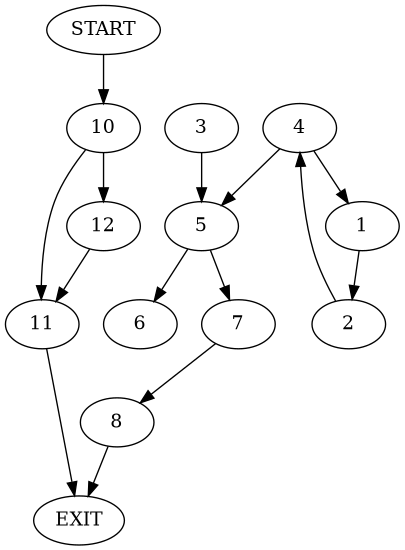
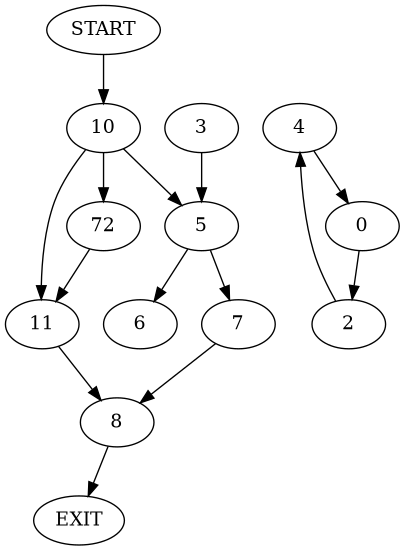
  digraph {
    n1 [label=START]
    10
-   1
+   1 [label=0]
    2
    11
-   12
+   12 [label=72]
    n7 [label=EXIT]
    4
    3
    5
    6
    7
    8
    n1 -> 10
    10 -> 11
    10 -> 12
    1 -> 2
    2 -> 4
-   11 -> n7
+   11 -> 8
    12 -> 11
    4 -> 1
-   4 -> 5
+   10 -> 5
    3 -> 5
    5 -> 6
    5 -> 7
    7 -> 8
    8 -> n7
  }
